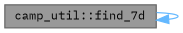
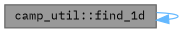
  digraph {
    rankdir=TB
    fontname="IBM Plex Mono"
-   n1 [color=gray40 fillcolor=grey60 fontcolor=black fontname="IBM Plex Mono" fontsize=10 height=0.2 label="camp_util::find_7d" shape=box style=filled width=0.4]
+   n1 [color=gray40 fillcolor=grey60 fontcolor=black fontname="IBM Plex Mono" fontsize=10 height=0.2 label="camp_util::find_1d" shape=box style=filled width=0.4]
    n1 -> n1 [color=steelblue1 fontname="IBM Plex Mono" fontsize=10 labelfontname=Helvetica labelfontsize=10 style=solid]
  }
